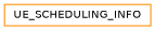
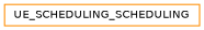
  digraph {
    rankdir=TB
-   n1 [color=darkorange fillcolor=white fontname=Helvetica fontsize=10 height=0.2 label=UE_SCHEDULING_INFO shape=box style=filled width=0.4]
+   n1 [color=darkorange fillcolor=white fontname=Helvetica fontsize=10 height=0.2 label=UE_SCHEDULING_SCHEDULING shape=box style=filled width=0.4]
  }
